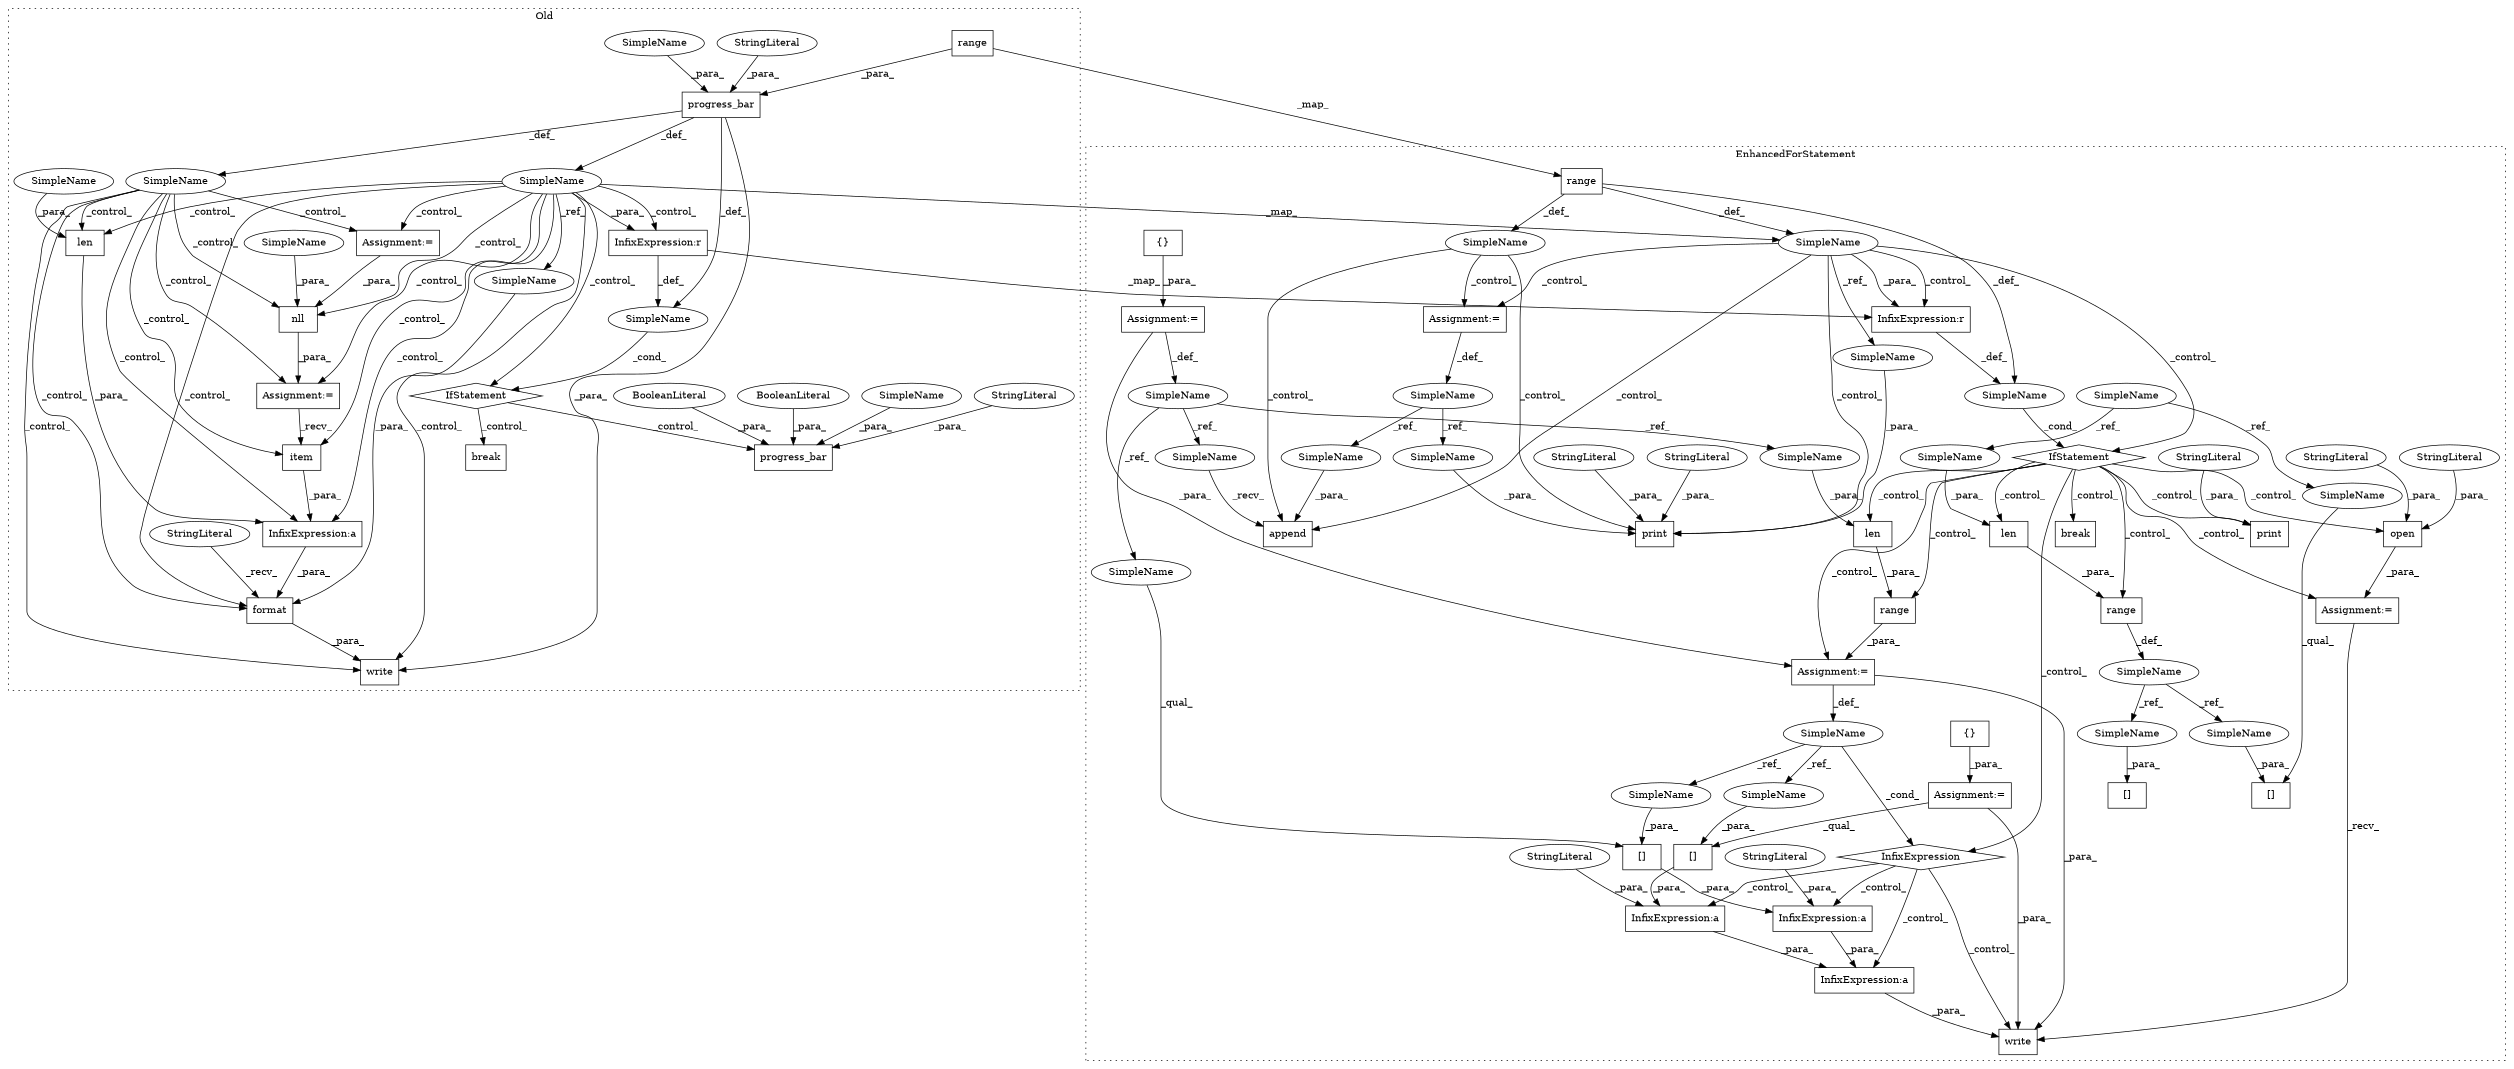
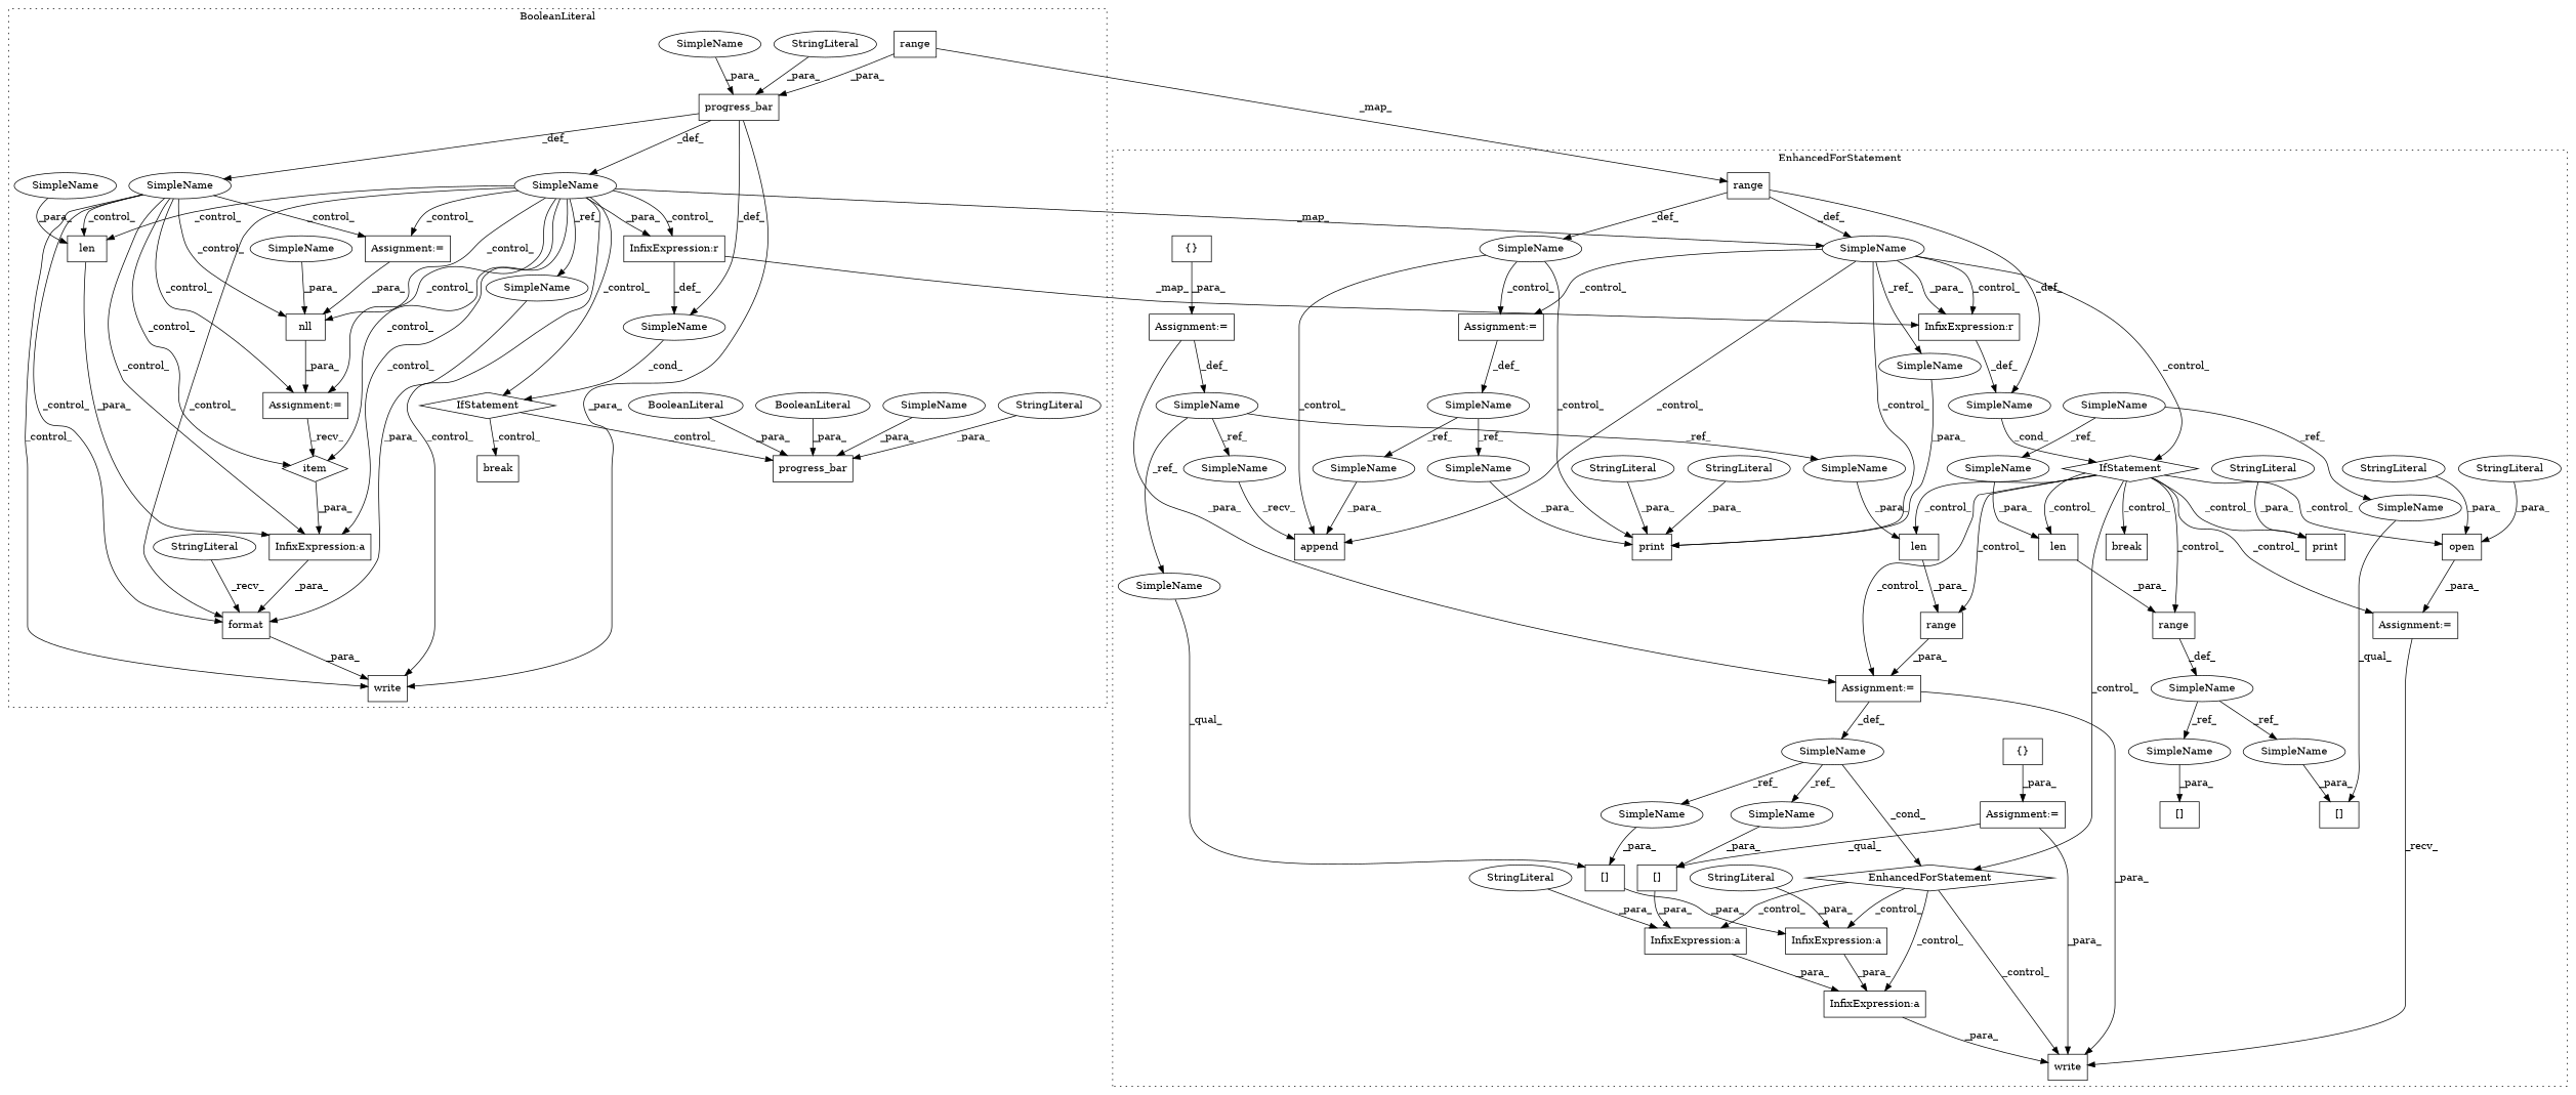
  digraph {
    node [a=42 l=1 shape=ellipse]
    n1 [a=32 l="13,1" label=progress_bar s="14217,14280" shape=box]
    n2 [l=2 label=SimpleName s=14212]
    n3 [a=32 l="13,1" label=progress_bar s="15331,15372" shape=box]
    n4 [a=9 l=4 label=BooleanLiteral s=15368]
    n5 [a=9 l=5 label=BooleanLiteral s=15362]
    n6 [a=32 l="6,1" label=range s="14230,14246" shape=box]
    n7 [a=27 l=4 label="InfixExpression:r" s=15094 shape=box]
    n8 [a=27 l=3 label="InfixExpression:a" s=15058 shape=box]
    n9 [label=SimpleName l=""]
-   n10 [a=32 l=6 label=item s=15052 shape=box]
+   n10 [a=32 l=6 label=item s=15052 shape=diamond]
    n11 [a=10 l=6 label=break s=15116 shape=box]
    n12 [a=32 l="7,1" label=format s="15038,15070" shape=box]
    n13 [label=SimpleName l=""]
    n14 [a=45 l=9 label=StringLiteral s=14248]
    n15 [a=45 l=9 label=StringLiteral s=15352]
    n16 [a=45 l=8 label=StringLiteral s=15029]
    n17 [a=32 l="4,1" label=nll s="14994,15007" shape=box]
    n18 [a=32 l="4,1" label=len s="15061,15069" shape=box]
    n19 [a=25 l="4,2" label=IfStatement s="15088,15104" shape=diamond]
    n20 [a=7 label="Assignment:=" s=14951 shape=box]
    n21 [a=32 l="6,1" label=write s="15023,15071" shape=box]
    n22 [a=7 label="Assignment:=" s=14988 shape=box]
    n23 [l=4 label=SimpleName s=15065]
    n24 [l=4 label=SimpleName s=14998]
    n25 [l=6 label=SimpleName s=14258]
    n26 [l=2 label=SimpleName s=15045]
    n27 [l=7 label=SimpleName s=15344]
    n28 [a=32 l="6,1" label=range s="12505,12523" shape=box]
    n29 [l=2 label=SimpleName s=11118]
    n30 [a=10 l=6 label=break s=12292 shape=box]
-   n31 [a=70 l="61,2" label=InfixExpression s="12088,12182" shape=diamond]
+   n31 [a=70 l="61,2" label=EnhancedForStatement s="12088,12182" shape=diamond]
    n32 [a=32 l="6,1" label=range s="12157,12181" shape=box]
    n33 [a=32 l="6,1" label=range s="11123,11139" shape=box]
    n34 [a=27 l=4 label="InfixExpression:r" s=11958 shape=box]
    n35 [a=32 l="4,1" label=len s="12511,12522" shape=box]
    n36 [l=7 label=SimpleName s=11318]
    n37 [a=2 l="8,1" label="[]" s="12573,12592" shape=box]
    n38 [a=27 l=3 label="InfixExpression:a" s=12223 shape=box]
    n39 [a=27 l=3 label="InfixExpression:a" s=12243 shape=box]
    n40 [a=27 l=3 label="InfixExpression:a" s=12254 shape=box]
    n41 [a=4 l=2 label="{}" s=11053 shape=box]
    n42 [a=2 l="13,1" label="[]" s="12594,12618" shape=box]
    n43 [a=4 l=2 label="{}" s=11021 shape=box]
    n44 [a=2 l="14,1" label="[]" s="12226,12241" shape=box]
    n45 [label=SimpleName l=""]
    n46 [a=2 l="11,1" label="[]" s="12257,12269" shape=box]
    n47 [l=11 label=SimpleName s=12491]
    n48 [label=SimpleName s=12153]
    n49 [a=45 l=7 label=StringLiteral s=12247]
    n50 [a=45 l=6 label=StringLiteral s=12217]
    n51 [a=32 l="6,1" label=print s="11849,11894" shape=box]
    n52 [a=45 l=10 label=StringLiteral s=11855]
    n53 [a=45 l=15 label=StringLiteral s=11869]
    n54 [a=32 l="6,1" label=print s="12033,12077" shape=box]
    n55 [a=45 l=38 label=StringLiteral s=12039]
    n56 [l=9 label=SimpleName s=11806]
    n57 [a=32 l="7,1" label=append s="11919,11935" shape=box]
    n58 [label=SimpleName l=""]
    n59 [l=13 label=SimpleName s=10998]
    n60 [a=32 l="4,1" label=len s="12163,12180" shape=box]
    n61 [a=25 l="4,2" label=IfStatement s="11952,11968" shape=diamond]
    n62 [a=7 label="Assignment:=" s=11011 shape=box]
    n63 [a=7 label="Assignment:=" s=11815 shape=box]
    n64 [a=7 l="61,2" label="Assignment:=" s="12088,12182" shape=box]
    n65 [a=7 label="Assignment:=" s=11039 shape=box]
    n66 [a=32 l="6,1" label=write s="12210,12271" shape=box]
    n67 [a=7 label="Assignment:=" s=11993 shape=box]
    n68 [a=32 l="5,1" label=open s="11994,12022" shape=box]
    n69 [a=45 l=19 label=StringLiteral s=11999]
    n70 [a=45 l=3 label=StringLiteral s=12019]
    n71 [label=SimpleName s=12268]
    n72 [label=SimpleName s=12240]
    n73 [l=13 label=SimpleName s=12226]
    n74 [l=13 label=SimpleName s=11905]
    n75 [l=13 label=SimpleName s=12167]
    n76 [l=11 label=SimpleName s=12581]
    n77 [l=11 label=SimpleName s=12607]
    n78 [l=9 label=SimpleName s=11885]
    n79 [l=9 label=SimpleName s=11926]
    n80 [l=7 label=SimpleName s=12515]
    n81 [l=7 label=SimpleName s=12573]
    n82 [l=2 label=SimpleName s=11866]
    subgraph cluster_1 {
-     label=Old
+     label=BooleanLiteral
      style=dotted
      n1
      n2
      n3
      n4
      n5
      n6
      n7
      n8
      n9
      n10
      n11
      n12
      n13
      n14
      n15
      n16
      n17
      n18
      n19
      n20
      n21
      n22
      n23
      n24
      n25
      n26
      n27
    }
    subgraph cluster_2 {
      label=EnhancedForStatement
      style=dotted
      n28
      n29
      n30
      n31
      n32
      n33
      n34
      n35
      n36
      n37
      n38
      n39
      n40
      n41
      n42
      n43
      n44
      n45
      n46
      n47
      n48
      n49
      n50
      n51
      n52
      n53
      n54
      n55
      n56
      n57
      n58
      n59
      n60
      n61
      n62
      n63
      n64
      n65
      n66
      n67
      n68
      n69
      n70
      n71
      n72
      n73
      n74
      n75
      n76
      n77
      n78
      n79
      n80
      n81
      n82
    }
    n1 -> n2 [label=_def_]
    n1 -> n9 [label=_def_]
    n1 -> n13 [label=_def_]
    n1 -> n21 [label=_para_]
    n2 -> n7 [label=_para_]
    n2 -> n7 [label=_control_]
    n2 -> n8 [label=_control_]
    n2 -> n10 [label=_control_]
    n2 -> n12 [label=_control_]
    n2 -> n17 [label=_control_]
    n2 -> n18 [label=_control_]
    n2 -> n19 [label=_control_]
    n2 -> n20 [label=_control_]
    n2 -> n21 [label=_control_]
    n2 -> n22 [label=_control_]
    n2 -> n26 [label=_ref_]
    n2 -> n29 [label=_map_]
    n4 -> n3 [label=_para_]
    n5 -> n3 [label=_para_]
    n6 -> n1 [label=_para_]
    n6 -> n33 [label=_map_]
    n7 -> n13 [label=_def_]
    n7 -> n34 [label=_map_]
    n8 -> n12 [label=_para_]
    n9 -> n8 [label=_control_]
    n9 -> n10 [label=_control_]
    n9 -> n12 [label=_control_]
    n9 -> n17 [label=_control_]
    n9 -> n18 [label=_control_]
    n9 -> n20 [label=_control_]
    n9 -> n21 [label=_control_]
    n9 -> n22 [label=_control_]
    n10 -> n8 [label=_para_]
    n12 -> n21 [label=_para_]
    n13 -> n19 [label=_cond_]
    n14 -> n1 [label=_para_]
    n15 -> n3 [label=_para_]
    n16 -> n12 [label=_recv_]
    n17 -> n22 [label=_para_]
    n18 -> n8 [label=_para_]
    n19 -> n3 [label=_control_]
    n19 -> n11 [label=_control_]
    n20 -> n17 [label=_para_]
    n22 -> n10 [label=_recv_]
    n23 -> n18 [label=_para_]
    n24 -> n17 [label=_para_]
    n25 -> n1 [label=_para_]
    n26 -> n12 [label=_para_]
    n27 -> n3 [label=_para_]
    n28 -> n47 [label=_def_]
    n29 -> n34 [label=_control_]
    n29 -> n34 [label=_para_]
    n29 -> n51 [label=_control_]
    n29 -> n57 [label=_control_]
    n29 -> n61 [label=_control_]
    n29 -> n63 [label=_control_]
    n29 -> n82 [label=_ref_]
    n31 -> n38 [label=_control_]
    n31 -> n39 [label=_control_]
    n31 -> n40 [label=_control_]
    n31 -> n66 [label=_control_]
    n32 -> n64 [label=_para_]
    n33 -> n29 [label=_def_]
    n33 -> n45 [label=_def_]
    n33 -> n58 [label=_def_]
    n34 -> n45 [label=_def_]
    n35 -> n28 [label=_para_]
    n36 -> n80 [label=_ref_]
    n36 -> n81 [label=_ref_]
    n38 -> n39 [label=_para_]
    n39 -> n66 [label=_para_]
    n40 -> n39 [label=_para_]
    n41 -> n65 [label=_para_]
    n43 -> n62 [label=_para_]
    n44 -> n38 [label=_para_]
    n45 -> n61 [label=_cond_]
    n46 -> n40 [label=_para_]
    n47 -> n76 [label=_ref_]
    n47 -> n77 [label=_ref_]
    n48 -> n31 [label=_cond_]
    n48 -> n71 [label=_ref_]
    n48 -> n72 [label=_ref_]
    n49 -> n40 [label=_para_]
    n50 -> n38 [label=_para_]
    n52 -> n51 [label=_para_]
    n53 -> n51 [label=_para_]
    n55 -> n54 [label=_para_]
    n56 -> n78 [label=_ref_]
    n56 -> n79 [label=_ref_]
    n58 -> n51 [label=_control_]
    n58 -> n57 [label=_control_]
    n58 -> n63 [label=_control_]
    n59 -> n73 [label=_ref_]
    n59 -> n74 [label=_ref_]
    n59 -> n75 [label=_ref_]
    n60 -> n32 [label=_para_]
    n61 -> n28 [label=_control_]
    n61 -> n30 [label=_control_]
    n61 -> n31 [label=_control_]
    n61 -> n32 [label=_control_]
    n61 -> n35 [label=_control_]
    n61 -> n54 [label=_control_]
    n61 -> n60 [label=_control_]
    n61 -> n64 [label=_control_]
    n61 -> n67 [label=_control_]
    n61 -> n68 [label=_control_]
    n62 -> n59 [label=_def_]
    n62 -> n64 [label=_para_]
    n63 -> n56 [label=_def_]
    n64 -> n48 [label=_def_]
    n64 -> n66 [label=_para_]
    n65 -> n46 [label=_qual_]
    n65 -> n66 [label=_para_]
    n67 -> n66 [label=_recv_]
    n68 -> n67 [label=_para_]
    n69 -> n68 [label=_para_]
    n70 -> n68 [label=_para_]
    n71 -> n46 [label=_para_]
    n72 -> n44 [label=_para_]
    n73 -> n44 [label=_qual_]
    n74 -> n57 [label=_recv_]
    n75 -> n60 [label=_para_]
    n76 -> n37 [label=_para_]
    n77 -> n42 [label=_para_]
    n78 -> n51 [label=_para_]
    n79 -> n57 [label=_para_]
    n80 -> n35 [label=_para_]
    n81 -> n37 [label=_qual_]
    n82 -> n51 [label=_para_]
  }
